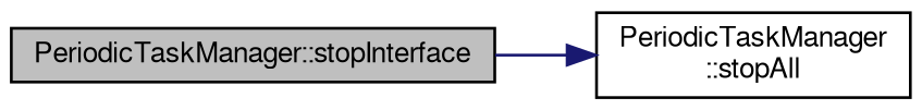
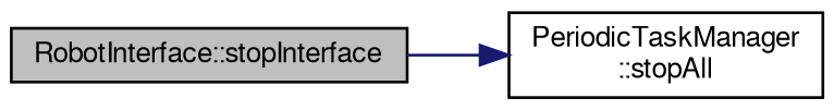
  digraph {
    rankdir=LR
    node [color=black fontname=FreeSans fontsize=10 shape=record style=filled]
-   n1 [fillcolor=grey75 fontcolor=black height=0.2 label="PeriodicTaskManager::stopInterface" width=0.4]
+   n1 [fillcolor=grey75 fontcolor=black height=0.2 label="RobotInterface::stopInterface" width=0.4]
    n2 [fillcolor=white height=0.2 label="PeriodicTaskManager\l::stopAll" width=0.4]
    n1 -> n2 [color=midnightblue fontname=FreeSans fontsize=10 labelfontname=FreeSans labelfontsize=10 style=solid]
  }
